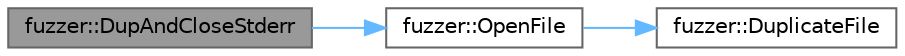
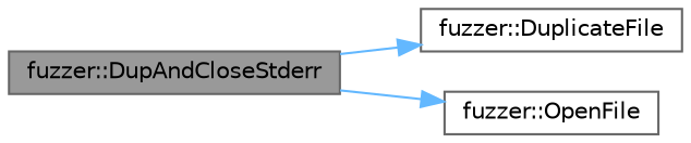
  digraph {
    rankdir=LR
    node [color=grey40 fillcolor=white fontname=Helvetica fontsize=10 shape=box style=filled]
    edge [color=steelblue1 fontname=Helvetica fontsize=10 labelfontname=Helvetica labelfontsize=10 style=solid]
    n1 [color=gray40 fillcolor=grey60 fontcolor=black height=0.2 label="fuzzer::DupAndCloseStderr" width=0.4]
    n2 [height=0.2 label="fuzzer::DuplicateFile" width=0.4]
    n3 [height=0.2 label="fuzzer::OpenFile" width=0.4]
-   n3 -> n2
+   n1 -> n2
    n1 -> n3
  }
